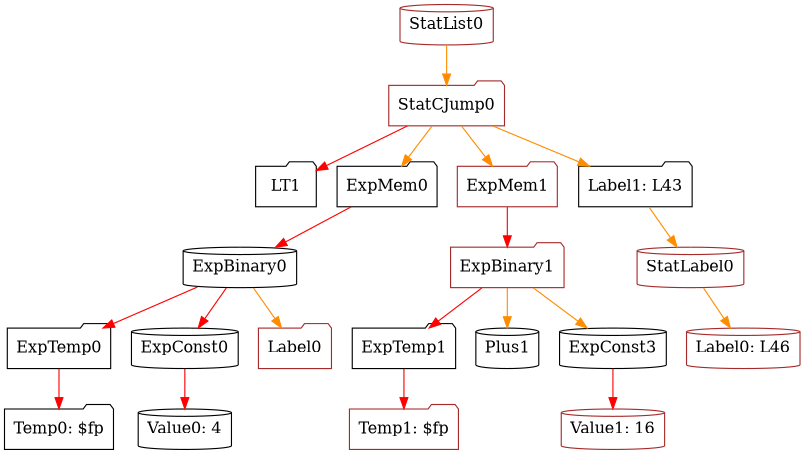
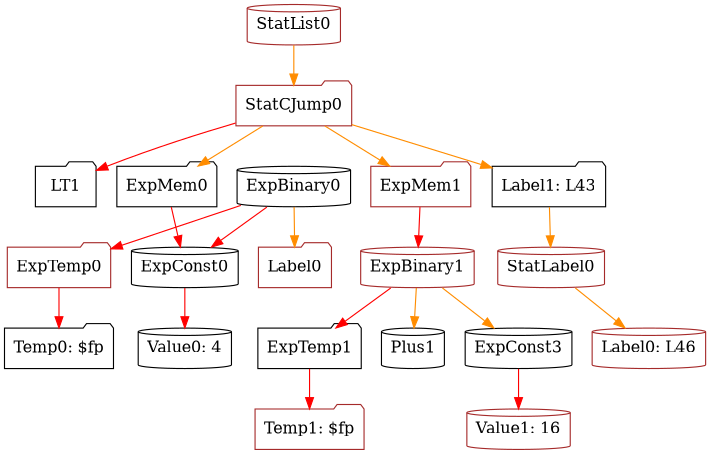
  digraph {
    ordering=out
    node [color=brown shape=folder]
    edge [color=red]
-   ExpTemp0 [color=black]
+   ExpTemp0
    "Temp0: $fp" [color=black]
    StatCJump0
    n4 [color=black label=LT1]
    ExpMem0 [color=black]
    ExpMem1
    "Label1: L43" [color=black]
    ExpBinary0 [color=black shape=cylinder]
-   ExpBinary1
+   ExpBinary1 [shape=cylinder]
    StatLabel0 [shape=cylinder]
    ExpConst0 [color=black shape=cylinder]
    n12 [label=Label0]
    ExpTemp1 [color=black]
    Plus1 [color=black shape=cylinder]
    n15 [color=black label=ExpConst3 shape=cylinder]
    StatList0 [shape=cylinder]
    "Label0: L46" [shape=cylinder]
    "Temp1: $fp"
    "Value1: 16" [shape=cylinder]
    "Value0: 4" [color=black shape=cylinder]
    ExpTemp0 -> "Temp0: $fp"
    StatCJump0 -> n4
    StatCJump0 -> ExpMem0 [color=darkorange]
    StatCJump0 -> ExpMem1 [color=darkorange]
    StatCJump0 -> "Label1: L43" [color=darkorange]
-   ExpMem0 -> ExpBinary0
+   ExpMem0 -> ExpConst0
    ExpMem1 -> ExpBinary1
    "Label1: L43" -> StatLabel0 [color=darkorange]
    ExpBinary0 -> ExpTemp0
    ExpBinary0 -> ExpConst0
    ExpBinary0 -> n12 [color=darkorange]
    ExpBinary1 -> ExpTemp1
    ExpBinary1 -> Plus1 [color=darkorange]
    ExpBinary1 -> n15 [color=darkorange]
    StatLabel0 -> "Label0: L46" [color=darkorange]
    ExpConst0 -> "Value0: 4"
    ExpTemp1 -> "Temp1: $fp"
    n15 -> "Value1: 16"
    StatList0 -> StatCJump0 [color=darkorange]
  }
